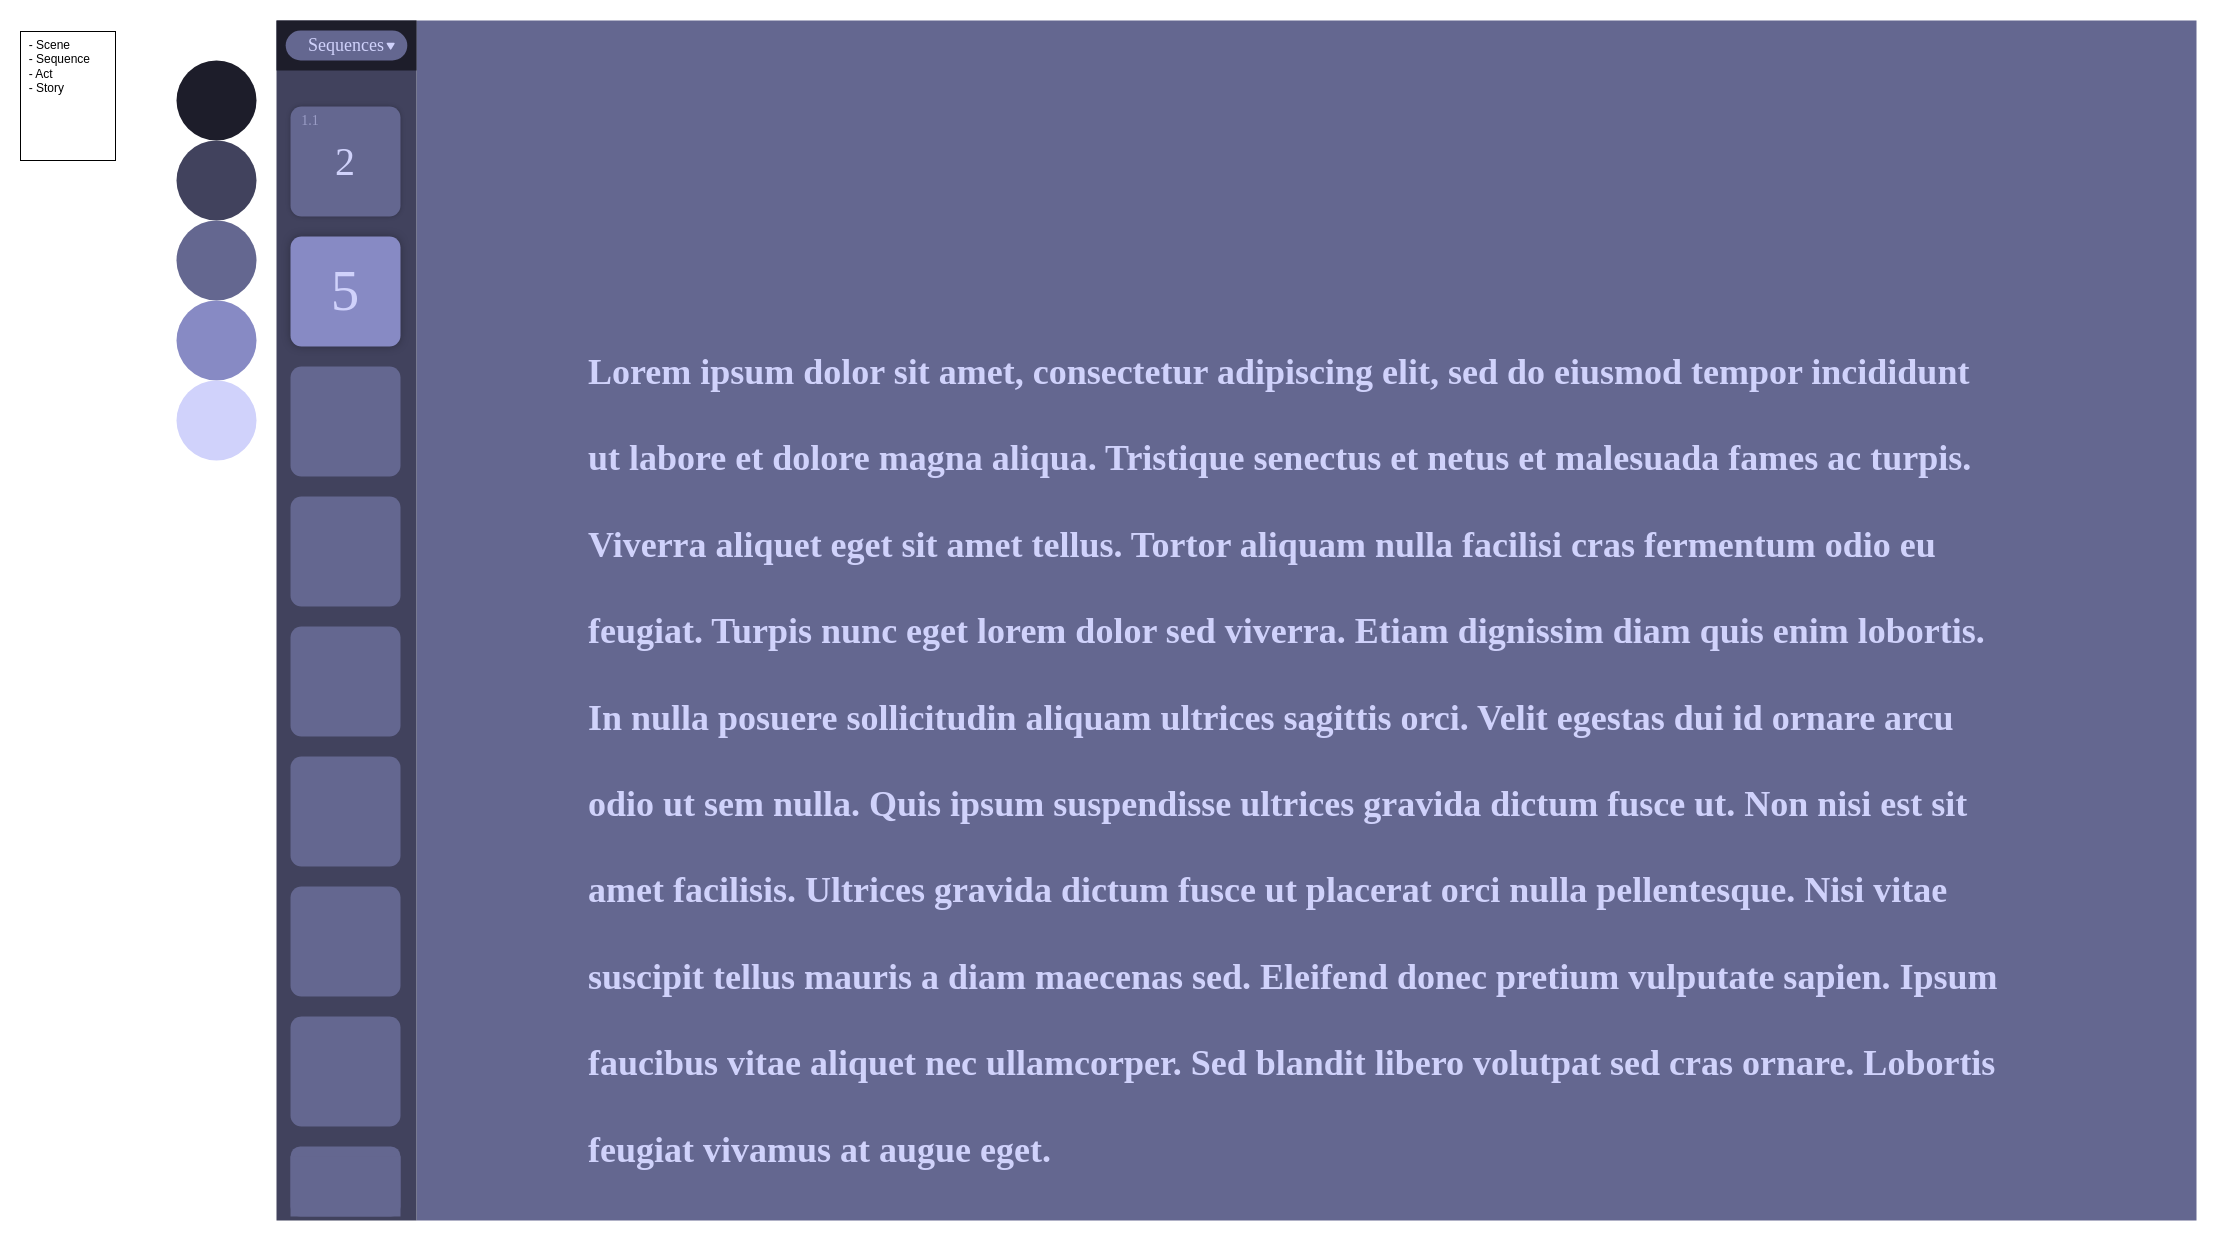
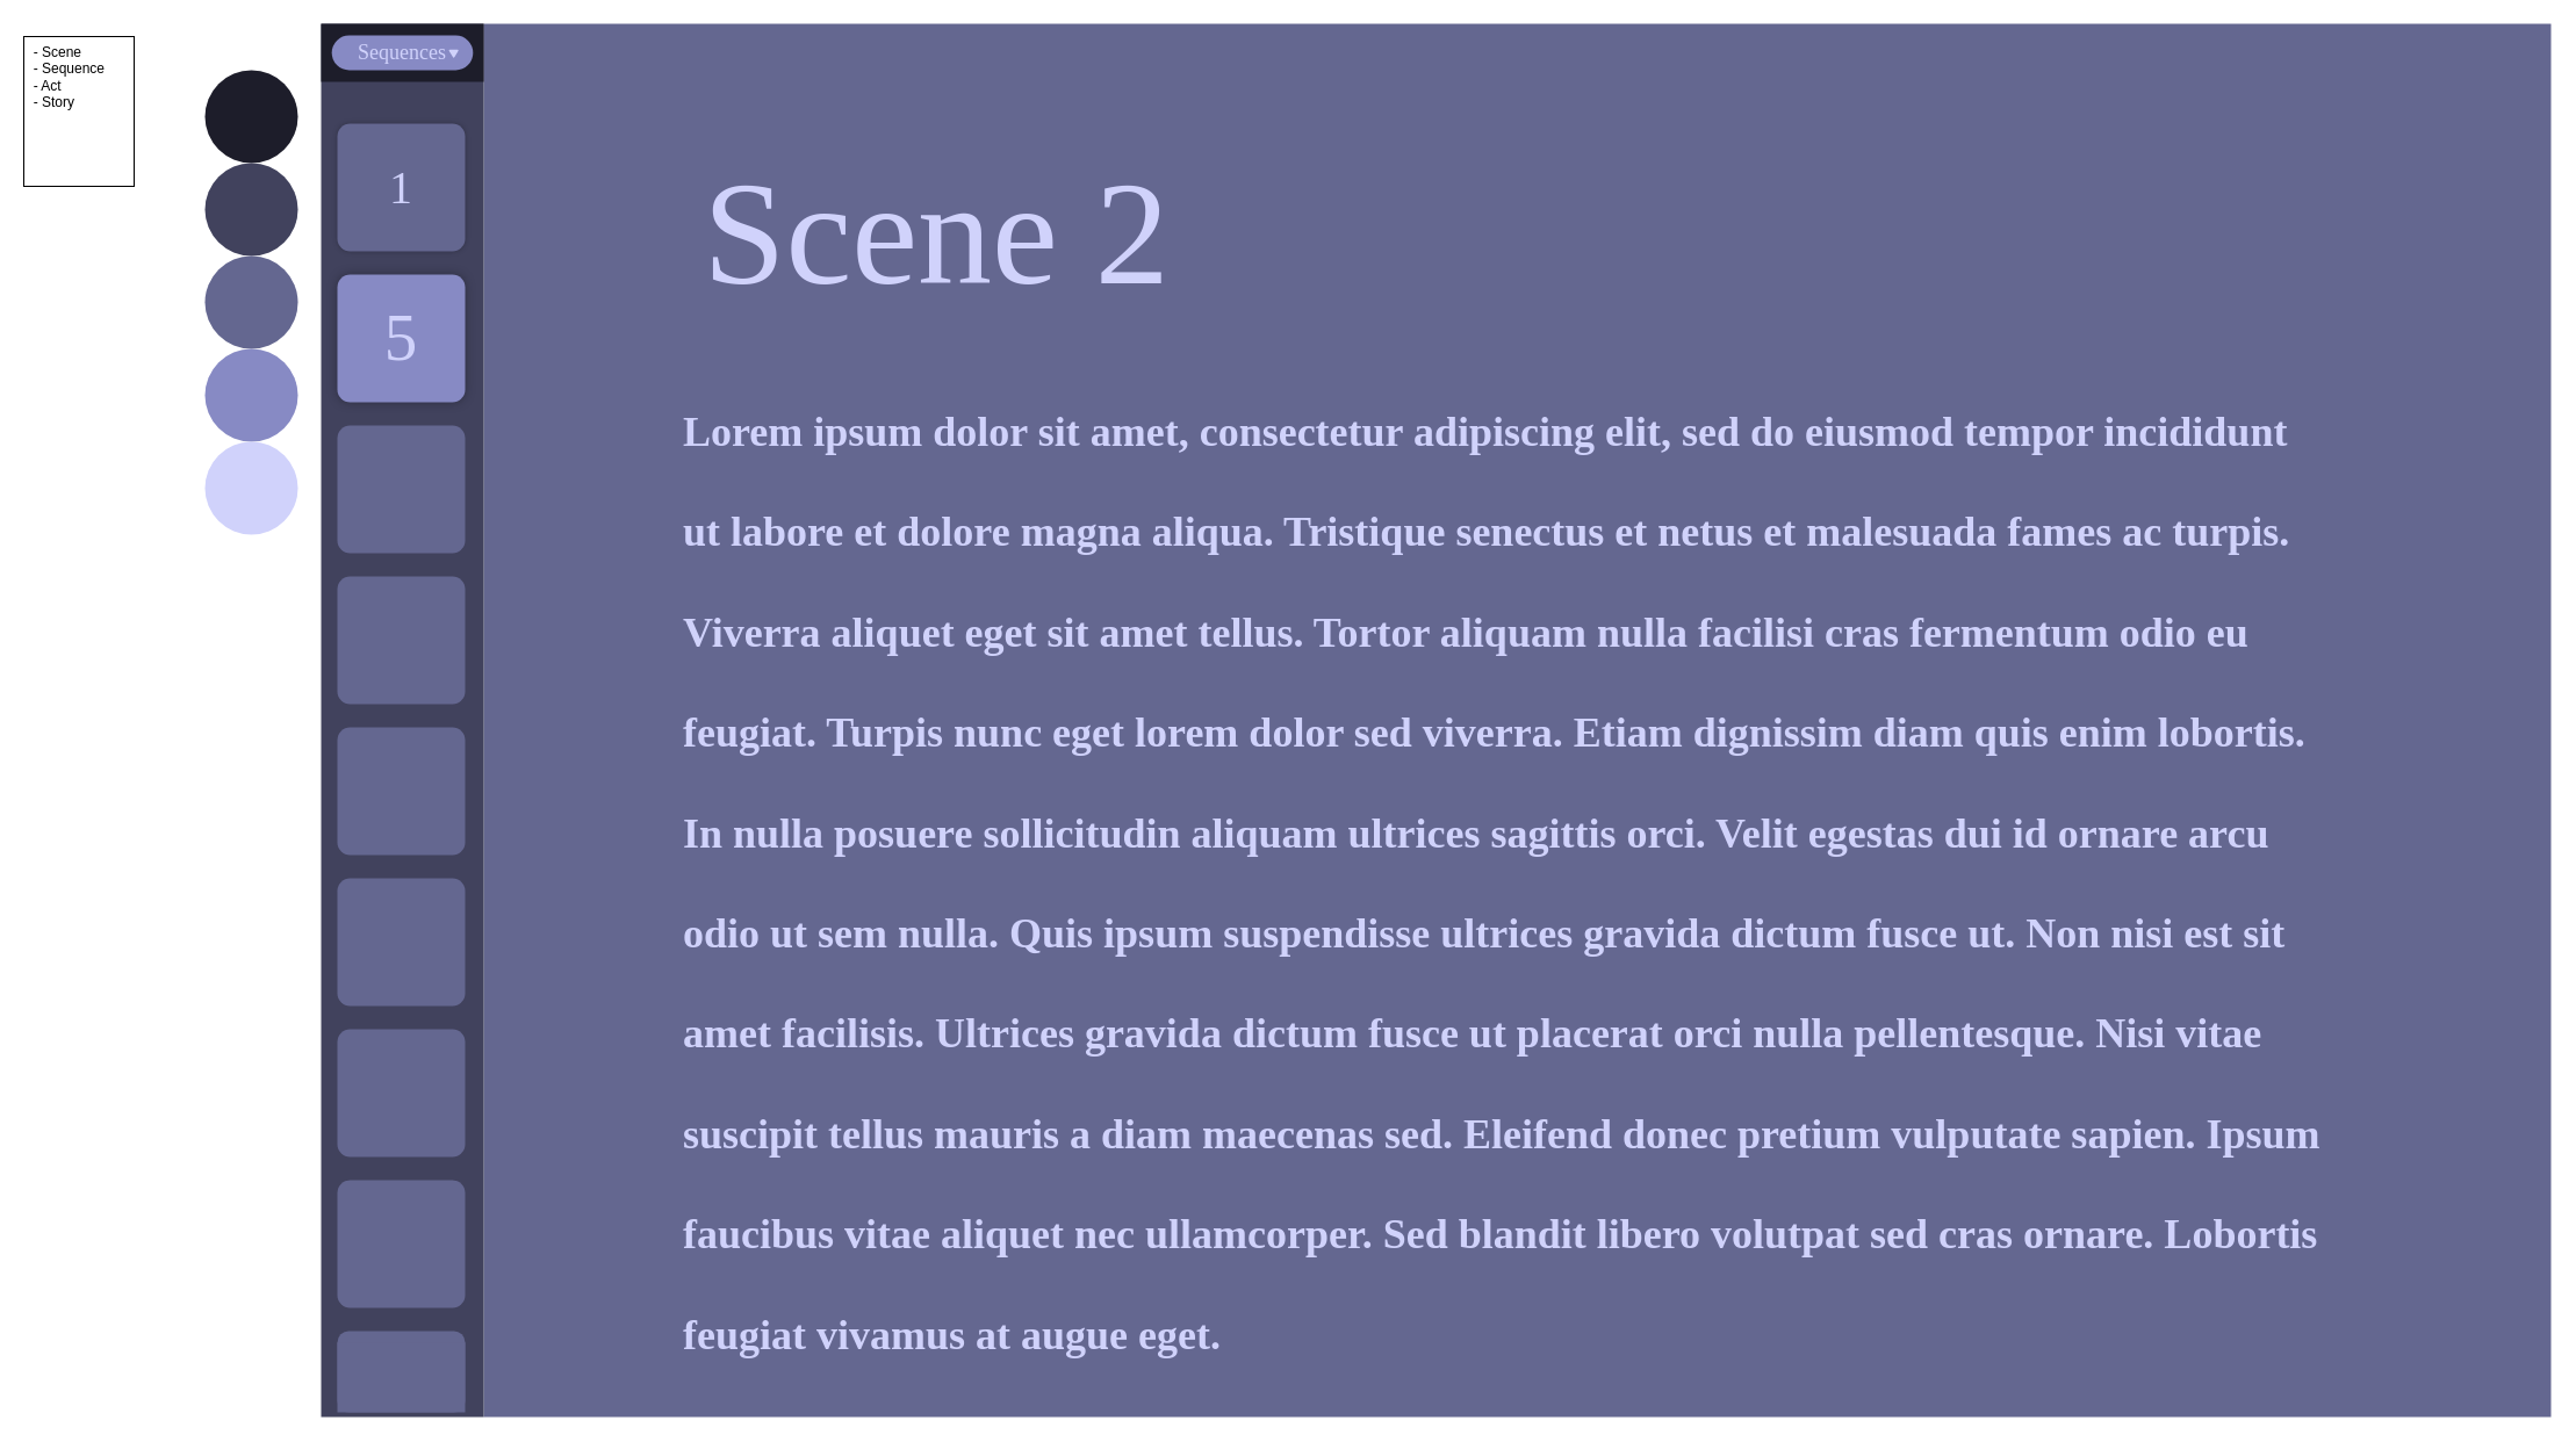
  <mxCell id="0" />
  <mxCell id="1" parent="0" />
  <mxCell id="2" value="" style="rounded=0;whiteSpace=wrap;html=1;strokeColor=none;fillColor=#646790;connectable=0;allowArrows=0;fontFamily=EB Garamond;fontSource=https%3A%2F%2Ffonts.googleapis.com%2Fcss%3Ffamily%3DEB%2BGaramond;" vertex="1" parent="1"><mxGeometry x="416" width="1780" height="1200" as="geometry" y="20" /></mxCell>
  <mxCell id="3" value="" style="ellipse;whiteSpace=wrap;html=1;aspect=fixed;strokeColor=none;fillColor=#1d1d2a;" vertex="1" parent="1"><mxGeometry x="176" y="60" width="80" height="80" as="geometry" /></mxCell>
  <mxCell id="4" value="" style="ellipse;whiteSpace=wrap;html=1;aspect=fixed;strokeColor=none;fillColor=#41425d;" vertex="1" parent="1"><mxGeometry x="176" y="140" width="80" height="80" as="geometry" /></mxCell>
  <mxCell id="5" value="" style="ellipse;whiteSpace=wrap;html=1;aspect=fixed;strokeColor=none;fillColor=#646790;" vertex="1" parent="1"><mxGeometry x="176" y="220" width="80" height="80" as="geometry" /></mxCell>
  <mxCell id="6" value="" style="ellipse;whiteSpace=wrap;html=1;aspect=fixed;strokeColor=none;fillColor=#878ac4;" vertex="1" parent="1"><mxGeometry x="176" y="300" width="80" height="80" as="geometry" /></mxCell>
  <mxCell id="7" value="" style="rounded=0;whiteSpace=wrap;html=1;strokeColor=none;fillColor=#41425d;connectable=0;allowArrows=0;" vertex="1" parent="1"><mxGeometry width="140" height="1200" as="geometry" x="276" y="20" /></mxCell>
- <mxCell id="8" value="2" style="rounded=1;whiteSpace=wrap;html=1;strokeColor=none;fillColor=#646790;connectable=0;allowArrows=0;aspect=fixed;arcSize=10;fontColor=#d0d2fb;fontSize=40;fontFamily=Libre Baskerville;fontSource=https%3A%2F%2Ffonts.googleapis.com%2Fcss%3Ffamily%3DLibre%2BBaskerville;shadow=1;shadowOffsetY=0;shadowOffsetX=0;" vertex="1" parent="1"><mxGeometry x="290" y="106" width="110" height="110" as="geometry" /></mxCell>
+ <mxCell id="8" value="1" style="rounded=1;whiteSpace=wrap;html=1;strokeColor=none;fillColor=#646790;connectable=0;allowArrows=0;aspect=fixed;arcSize=10;fontColor=#d0d2fb;fontSize=40;fontFamily=Libre Baskerville;fontSource=https%3A%2F%2Ffonts.googleapis.com%2Fcss%3Ffamily%3DLibre%2BBaskerville;shadow=1;shadowOffsetY=0;shadowOffsetX=0;" vertex="1" parent="1"><mxGeometry x="290" y="106" width="110" height="110" as="geometry" /></mxCell>
  <mxCell id="9" value="" style="rounded=1;whiteSpace=wrap;html=1;strokeColor=none;fillColor=#1d1d2a;connectable=0;allowArrows=0;arcSize=0;fontSize=22;fontFamily=Noto Serif Japanese;fontSource=https%3A%2F%2Ffonts.googleapis.com%2Fcss%3Ffamily%3DNoto%2BSerif%2BJapanese;fontColor=#d0d2fb;textShadow=1;" vertex="1" parent="1"><mxGeometry width="140" height="50" as="geometry" x="276" y="20" /></mxCell>
  <mxCell id="10" value="5" style="rounded=1;whiteSpace=wrap;html=1;strokeColor=none;fillColor=#878ac4;connectable=0;allowArrows=0;aspect=fixed;arcSize=10;fontFamily=Libre Baskerville;fontSource=https%3A%2F%2Ffonts.googleapis.com%2Fcss%3Ffamily%3DLibre%2BBaskerville;fontColor=#d0d2fb;labelBackgroundColor=none;fontSize=57;shadow=1;shadowOffsetX=0;shadowOffsetY=0;shadowBlur=4;shadowOpacity=30;" vertex="1" parent="1"><mxGeometry x="290" y="236" width="110" height="110" as="geometry" /></mxCell>
  <mxCell id="11" value="" style="rounded=1;whiteSpace=wrap;html=1;strokeColor=none;fillColor=#646790;connectable=0;allowArrows=0;aspect=fixed;arcSize=10;" vertex="1" parent="1"><mxGeometry x="290" y="366" width="110" height="110" as="geometry" /></mxCell>
  <mxCell id="12" value="" style="rounded=1;whiteSpace=wrap;html=1;strokeColor=none;fillColor=#646790;connectable=0;allowArrows=0;aspect=fixed;arcSize=10;" vertex="1" parent="1"><mxGeometry x="290" y="496" width="110" height="110" as="geometry" /></mxCell>
  <mxCell id="13" value="" style="rounded=1;whiteSpace=wrap;html=1;strokeColor=none;fillColor=#646790;connectable=0;allowArrows=0;aspect=fixed;arcSize=10;" vertex="1" parent="1"><mxGeometry x="290" y="626" width="110" height="110" as="geometry" /></mxCell>
  <mxCell id="14" value="" style="rounded=1;whiteSpace=wrap;html=1;strokeColor=none;fillColor=#646790;connectable=0;allowArrows=0;aspect=fixed;arcSize=10;" vertex="1" parent="1"><mxGeometry x="290" y="756" width="110" height="110" as="geometry" /></mxCell>
  <mxCell id="15" value="" style="rounded=1;whiteSpace=wrap;html=1;strokeColor=none;fillColor=#646790;connectable=0;allowArrows=0;aspect=fixed;arcSize=10;" vertex="1" parent="1"><mxGeometry x="290" y="886" width="110" height="110" as="geometry" /></mxCell>
  <mxCell id="16" value="" style="rounded=1;whiteSpace=wrap;html=1;strokeColor=none;fillColor=#646790;connectable=0;allowArrows=0;aspect=fixed;arcSize=10;" vertex="1" parent="1"><mxGeometry x="290" y="1016" width="110" height="110" as="geometry" /></mxCell>
  <mxCell id="17" value="" style="rounded=1;whiteSpace=wrap;html=1;strokeColor=none;fillColor=#646790;connectable=0;allowArrows=0;arcSize=14;" vertex="1" parent="1"><mxGeometry x="290" y="1146" width="110" height="70" as="geometry" /></mxCell>
  <mxCell id="18" value="" style="rounded=1;whiteSpace=wrap;html=1;strokeColor=none;fillColor=#646790;connectable=0;allowArrows=0;arcSize=0;" vertex="1" parent="1"><mxGeometry x="290" y="1156" width="110" height="60" as="geometry" /></mxCell>
- <mxCell id="19" value="1.1" style="text;html=1;align=center;verticalAlign=middle;whiteSpace=wrap;rounded=0;fontColor=#d0d2fb;fontFamily=Libre Baskerville;fontSource=https%3A%2F%2Ffonts.googleapis.com%2Fcss%3Ffamily%3DLibre%2BBaskerville;fontSize=14;textOpacity=50;" vertex="1" parent="1"><mxGeometry x="290" y="106" width="40" height="30" as="geometry" /></mxCell>
+ <mxCell id="20" value="&lt;font style=&quot;font-size: 128px;&quot;&gt;Scene 2&lt;/font&gt;" style="text;html=1;align=center;verticalAlign=middle;whiteSpace=wrap;rounded=0;fontFamily=Playfair Display;fontSource=https%3A%2F%2Ffonts.googleapis.com%2Fcss%3Ffamily%3DPlayfair%2BDisplay;fontColor=#d0d2fb;" vertex="1" parent="1"><mxGeometry x="586" y="136" width="440" height="130" as="geometry" /></mxCell>
  <mxCell id="21" value="&lt;h1 style=&quot;margin-top: 0px;&quot;&gt;&lt;span style=&quot;font-size: 36px;&quot;&gt;Lorem ipsum dolor sit amet, consectetur adipiscing elit, sed do eiusmod tempor incididunt ut labore et dolore magna aliqua. Tristique senectus et netus et malesuada fames ac turpis. Viverra aliquet eget sit amet tellus. Tortor aliquam nulla facilisi cras fermentum odio eu feugiat. Turpis nunc eget lorem dolor sed viverra. Etiam dignissim diam quis enim lobortis. In nulla posuere sollicitudin aliquam ultrices sagittis orci. Velit egestas dui id ornare arcu odio ut sem nulla. Quis ipsum suspendisse ultrices gravida dictum fusce ut. Non nisi est sit amet facilisis. Ultrices gravida dictum fusce ut placerat orci nulla pellentesque. Nisi vitae suscipit tellus mauris a diam maecenas sed. Eleifend donec pretium vulputate sapien. Ipsum faucibus vitae aliquet nec ullamcorper. Sed blandit libero volutpat sed cras ornare. Lobortis feugiat vivamus at augue eget.&lt;/span&gt;&lt;/h1&gt;" style="text;html=1;whiteSpace=wrap;overflow=hidden;rounded=0;fontSize=36;fontFamily=EB Garamond;verticalAlign=top;fontColor=#d0d2fb;fontStyle=0;fontSource=https%3A%2F%2Ffonts.googleapis.com%2Fcss%3Ffamily%3DEB%2BGaramond;" vertex="1" parent="1"><mxGeometry x="586" y="310" width="1420" height="870" as="geometry" /></mxCell>
  <mxCell id="22" value="&amp;nbsp; - Scene&lt;div&gt;&amp;nbsp; - Sequence&lt;br&gt;&lt;div&gt;&amp;nbsp; - Act&lt;/div&gt;&lt;div style=&quot;&quot;&gt;&amp;nbsp; - Story&lt;/div&gt;&lt;/div&gt;" style="rounded=0;whiteSpace=wrap;html=1;align=left;verticalAlign=top;" vertex="1" parent="1"><mxGeometry x="20" y="31" width="95" height="129" as="geometry" /></mxCell>
- <mxCell id="23" value="Sequences" style="rounded=1;whiteSpace=wrap;html=1;strokeColor=none;fillColor=#646790;connectable=0;allowArrows=0;arcSize=50;fontSize=18;fontFamily=Alegreya Sans SC;fontSource=https%3A%2F%2Ffonts.googleapis.com%2Fcss%3Ffamily%3DAlegreya%2BSans%2BSC;fontColor=#d0d2fb;textShadow=0;align=center;" vertex="1" parent="1"><mxGeometry x="285.19" y="30" width="121.62" height="30" as="geometry" /></mxCell>
+ <mxCell id="23" value="Sequences" style="rounded=1;whiteSpace=wrap;html=1;strokeColor=none;fillColor=#878ac4;connectable=0;allowArrows=0;arcSize=50;fontSize=18;fontFamily=Alegreya Sans SC;fontSource=https%3A%2F%2Ffonts.googleapis.com%2Fcss%3Ffamily%3DAlegreya%2BSans%2BSC;fontColor=#d0d2fb;textShadow=0;align=center;" vertex="1" parent="1"><mxGeometry x="285.19" y="30" width="121.62" height="30" as="geometry" /></mxCell>
  <mxCell id="24" value="" style="triangle;whiteSpace=wrap;html=1;rotation=90;rounded=1;strokeColor=none;fillColor=#d0d2fb;aspect=fixed;arcSize=3;" vertex="1" parent="1"><mxGeometry x="386.29" y="41.37" width="7.71" height="9.25" as="geometry" /></mxCell>
  <mxCell id="25" value="" style="ellipse;whiteSpace=wrap;html=1;aspect=fixed;strokeColor=none;fillColor=#d0d2fb;" vertex="1" parent="1"><mxGeometry x="176" y="380" width="80" height="80" as="geometry" /></mxCell>
